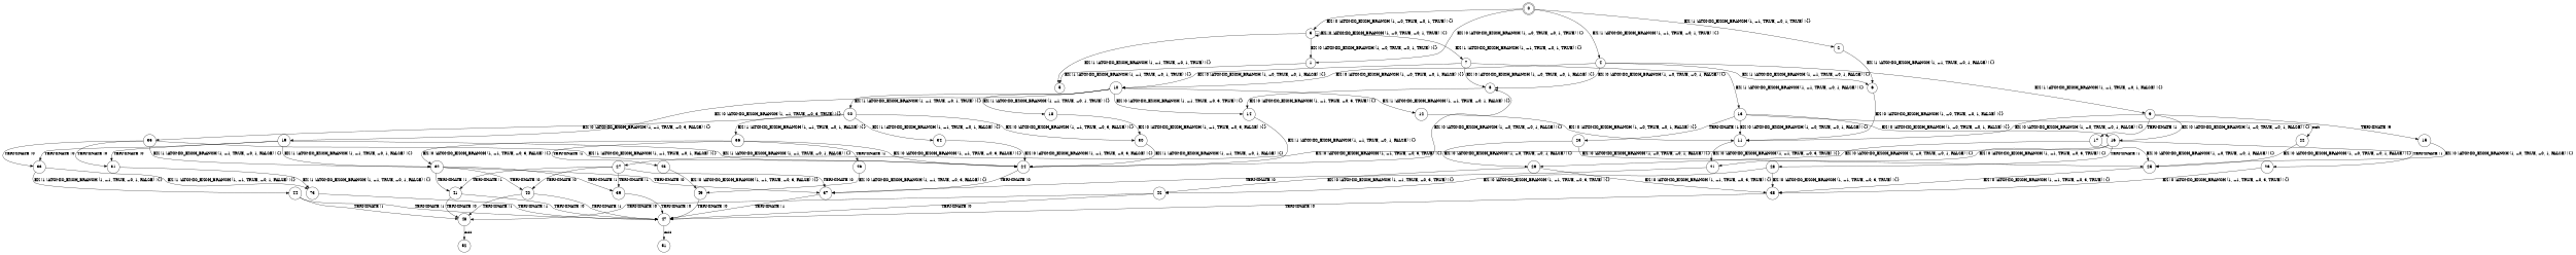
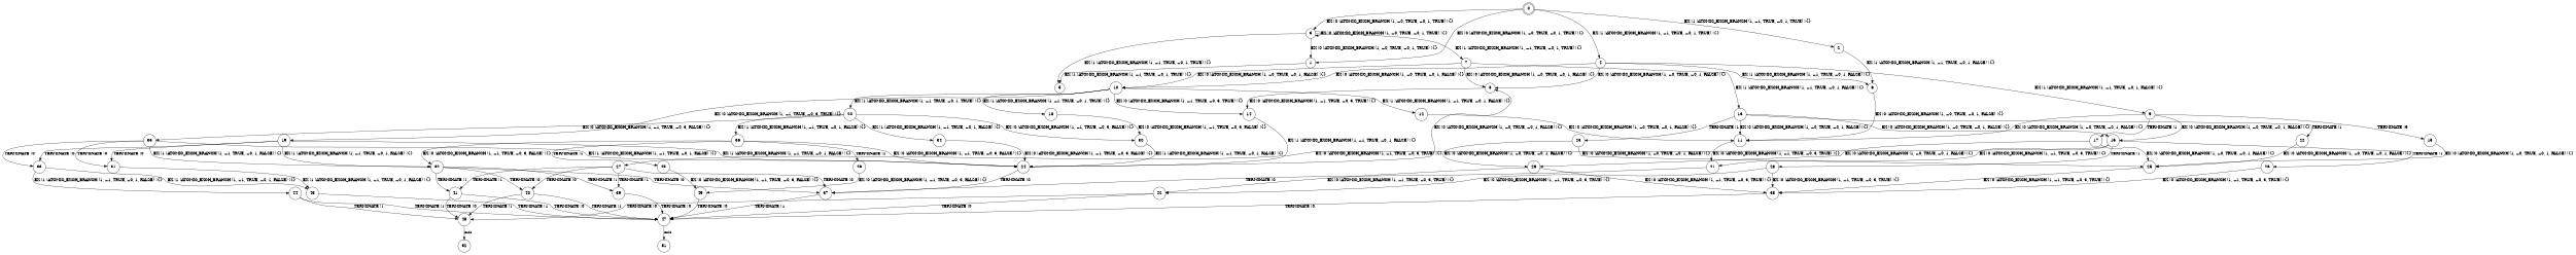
  digraph {
    node [shape=circle]
    0 [peripheries=2]
    1
    2
    3
    4
    5
    6
    7
    8
    9
    10
    11
    13
    14
    15
    16
    17
    12
    18
    19
    20
    21
    22
    23
    24
    25
    26
    27
    28
    29
    30
    31
    32
    33
    34
    35
    36
    37
    38
    39
    40
    41
    42
-   43 [label=73]
+   43
    44
    45
    46
    47
    48
    49
    51
    52
    0 -> 1 [label="EX !0 !ATOMIC_EXCH_BRANCH (1, +0, TRUE, +0, 1, TRUE) !{}"]
    0 -> 2 [label="EX !1 !ATOMIC_EXCH_BRANCH (1, +1, TRUE, +0, 1, TRUE) !{}"]
    0 -> 3 [label="EX !0 !ATOMIC_EXCH_BRANCH (1, +0, TRUE, +0, 1, TRUE) !{}"]
    0 -> 4 [label="EX !1 !ATOMIC_EXCH_BRANCH (1, +1, TRUE, +0, 1, TRUE) !{}"]
    1 -> 5 [label="EX !1 !ATOMIC_EXCH_BRANCH (1, +1, TRUE, +0, 1, TRUE) !{}"]
    2 -> 6 [label="EX !1 !ATOMIC_EXCH_BRANCH (1, +1, TRUE, +0, 1, FALSE) !{}"]
    3 -> 1 [label="EX !0 !ATOMIC_EXCH_BRANCH (1, +0, TRUE, +0, 1, TRUE) !{}"]
    3 -> 3 [label="EX !0 !ATOMIC_EXCH_BRANCH (1, +0, TRUE, +0, 1, TRUE) !{}"]
    3 -> 5 [label="EX !1 !ATOMIC_EXCH_BRANCH (1, +1, TRUE, +0, 1, TRUE) !{}"]
    3 -> 7 [label="EX !1 !ATOMIC_EXCH_BRANCH (1, +1, TRUE, +0, 1, TRUE) !{}"]
    4 -> 6 [label="EX !1 !ATOMIC_EXCH_BRANCH (1, +1, TRUE, +0, 1, FALSE) !{}"]
    4 -> 8 [label="EX !0 !ATOMIC_EXCH_BRANCH (1, +0, TRUE, +0, 1, FALSE) !{}"]
    4 -> 9 [label="EX !1 !ATOMIC_EXCH_BRANCH (1, +1, TRUE, +0, 1, FALSE) !{}"]
    4 -> 10 [label="EX !0 !ATOMIC_EXCH_BRANCH (1, +0, TRUE, +0, 1, FALSE) !{}"]
    6 -> 11 [label="EX !0 !ATOMIC_EXCH_BRANCH (1, +0, TRUE, +0, 1, FALSE) !{}"]
    7 -> 8 [label="EX !0 !ATOMIC_EXCH_BRANCH (1, +0, TRUE, +0, 1, FALSE) !{}"]
    7 -> 10 [label="EX !0 !ATOMIC_EXCH_BRANCH (1, +0, TRUE, +0, 1, FALSE) !{}"]
    7 -> 13 [label="EX !1 !ATOMIC_EXCH_BRANCH (1, +1, TRUE, +0, 1, FALSE) !{}"]
    8 -> 14 [label="EX !0 !ATOMIC_EXCH_BRANCH (1, +1, TRUE, +0, 3, TRUE) !{}"]
    9 -> 11 [label="EX !0 !ATOMIC_EXCH_BRANCH (1, +0, TRUE, +0, 1, FALSE) !{}"]
    9 -> 15 [label="TERMINATE !9"]
    9 -> 16 [label="EX !0 !ATOMIC_EXCH_BRANCH (1, +0, TRUE, +0, 1, FALSE) !{}"]
    9 -> 17 [label="TERMINATE !1"]
    10 -> 14 [label="EX !0 !ATOMIC_EXCH_BRANCH (1, +1, TRUE, +0, 3, TRUE) !{}"]
    10 -> 12 [label="EX !1 !ATOMIC_EXCH_BRANCH (1, +1, TRUE, +0, 1, FALSE) !{}"]
    10 -> 18 [label="EX !1 !ATOMIC_EXCH_BRANCH (1, +1, TRUE, +0, 1, TRUE) !{}"]
    10 -> 19 [label="EX !0 !ATOMIC_EXCH_BRANCH (1, +1, TRUE, +0, 3, TRUE) !{}"]
    10 -> 20 [label="EX !1 !ATOMIC_EXCH_BRANCH (1, +1, TRUE, +0, 1, TRUE) !{}"]
    11 -> 21 [label="EX !0 !ATOMIC_EXCH_BRANCH (1, +1, TRUE, +0, 3, TRUE) !{}"]
    13 -> 11 [label="EX !0 !ATOMIC_EXCH_BRANCH (1, +0, TRUE, +0, 1, FALSE) !{}"]
    13 -> 16 [label="EX !0 !ATOMIC_EXCH_BRANCH (1, +0, TRUE, +0, 1, FALSE) !{}"]
-   13 -> 22 [label=exit]
+   13 -> 22 [label="TERMINATE !1"]
    13 -> 23 [label="TERMINATE !1"]
    14 -> 24 [label="EX !1 !ATOMIC_EXCH_BRANCH (1, +1, TRUE, +0, 1, FALSE) !{}"]
    15 -> 25 [label="EX !0 !ATOMIC_EXCH_BRANCH (1, +0, TRUE, +0, 1, FALSE) !{}"]
    16 -> 21 [label="EX !0 !ATOMIC_EXCH_BRANCH (1, +1, TRUE, +0, 3, TRUE) !{}"]
    16 -> 26 [label="TERMINATE !1"]
    16 -> 27 [label="EX !0 !ATOMIC_EXCH_BRANCH (1, +1, TRUE, +0, 3, TRUE) !{}"]
    16 -> 28 [label="TERMINATE !1"]
    17 -> 25 [label="EX !0 !ATOMIC_EXCH_BRANCH (1, +0, TRUE, +0, 1, FALSE) !{}"]
    17 -> 29 [label="EX !0 !ATOMIC_EXCH_BRANCH (1, +0, TRUE, +0, 1, FALSE) !{}"]
    12 -> 11 [label="EX !0 !ATOMIC_EXCH_BRANCH (1, +0, TRUE, +0, 1, FALSE) !{}"]
    18 -> 30 [label="EX !0 !ATOMIC_EXCH_BRANCH (1, +1, TRUE, +0, 3, FALSE) !{}"]
    19 -> 24 [label="EX !1 !ATOMIC_EXCH_BRANCH (1, +1, TRUE, +0, 1, FALSE) !{}"]
    19 -> 31 [label="TERMINATE !0"]
    19 -> 32 [label="EX !1 !ATOMIC_EXCH_BRANCH (1, +1, TRUE, +0, 1, FALSE) !{}"]
    19 -> 33 [label="TERMINATE !0"]
    20 -> 30 [label="EX !0 !ATOMIC_EXCH_BRANCH (1, +1, TRUE, +0, 3, FALSE) !{}"]
    20 -> 34 [label="EX !1 !ATOMIC_EXCH_BRANCH (1, +1, TRUE, +0, 1, FALSE) !{}"]
    20 -> 35 [label="EX !0 !ATOMIC_EXCH_BRANCH (1, +1, TRUE, +0, 3, FALSE) !{}"]
    20 -> 36 [label="EX !1 !ATOMIC_EXCH_BRANCH (1, +1, TRUE, +0, 1, FALSE) !{}"]
    21 -> 37 [label="TERMINATE !0"]
    22 -> 25 [label="EX !0 !ATOMIC_EXCH_BRANCH (1, +0, TRUE, +0, 1, FALSE) !{}"]
    23 -> 25 [label="EX !0 !ATOMIC_EXCH_BRANCH (1, +0, TRUE, +0, 1, FALSE) !{}"]
    23 -> 29 [label="EX !0 !ATOMIC_EXCH_BRANCH (1, +0, TRUE, +0, 1, FALSE) !{}"]
    24 -> 8 [label="EX !0 !ATOMIC_EXCH_BRANCH (1, +0, TRUE, +0, 1, FALSE) !{}"]
    24 -> 37 [label="TERMINATE !0"]
    25 -> 38 [label="EX !0 !ATOMIC_EXCH_BRANCH (1, +1, TRUE, +0, 3, TRUE) !{}"]
    26 -> 38 [label="EX !0 !ATOMIC_EXCH_BRANCH (1, +1, TRUE, +0, 3, TRUE) !{}"]
    27 -> 37 [label="TERMINATE !0"]
    27 -> 39 [label="TERMINATE !1"]
    27 -> 40 [label="TERMINATE !0"]
    27 -> 41 [label="TERMINATE !1"]
    28 -> 38 [label="EX !0 !ATOMIC_EXCH_BRANCH (1, +1, TRUE, +0, 3, TRUE) !{}"]
    28 -> 42 [label="EX !0 !ATOMIC_EXCH_BRANCH (1, +1, TRUE, +0, 3, TRUE) !{}"]
    29 -> 38 [label="EX !0 !ATOMIC_EXCH_BRANCH (1, +1, TRUE, +0, 3, TRUE) !{}"]
    29 -> 42 [label="EX !0 !ATOMIC_EXCH_BRANCH (1, +1, TRUE, +0, 3, TRUE) !{}"]
    30 -> 24 [label="EX !1 !ATOMIC_EXCH_BRANCH (1, +1, TRUE, +0, 1, FALSE) !{}"]
    31 -> 43 [label="EX !1 !ATOMIC_EXCH_BRANCH (1, +1, TRUE, +0, 1, FALSE) !{}"]
    32 -> 37 [label="TERMINATE !0"]
    32 -> 39 [label="TERMINATE !1"]
    32 -> 40 [label="TERMINATE !0"]
    32 -> 41 [label="TERMINATE !1"]
    33 -> 43 [label="EX !1 !ATOMIC_EXCH_BRANCH (1, +1, TRUE, +0, 1, FALSE) !{}"]
    33 -> 44 [label="EX !1 !ATOMIC_EXCH_BRANCH (1, +1, TRUE, +0, 1, FALSE) !{}"]
    34 -> 24 [label="EX !0 !ATOMIC_EXCH_BRANCH (1, +1, TRUE, +0, 3, FALSE) !{}"]
    35 -> 24 [label="EX !1 !ATOMIC_EXCH_BRANCH (1, +1, TRUE, +0, 1, FALSE) !{}"]
    35 -> 31 [label="TERMINATE !0"]
    35 -> 32 [label="EX !1 !ATOMIC_EXCH_BRANCH (1, +1, TRUE, +0, 1, FALSE) !{}"]
    35 -> 33 [label="TERMINATE !0"]
    36 -> 24 [label="EX !0 !ATOMIC_EXCH_BRANCH (1, +1, TRUE, +0, 3, FALSE) !{}"]
    36 -> 32 [label="EX !0 !ATOMIC_EXCH_BRANCH (1, +1, TRUE, +0, 3, FALSE) !{}"]
    36 -> 45 [label="TERMINATE !1"]
    36 -> 46 [label="TERMINATE !1"]
    37 -> 47 [label="TERMINATE !1"]
    38 -> 47 [label="TERMINATE !0"]
    39 -> 47 [label="TERMINATE !0"]
    40 -> 47 [label="TERMINATE !1"]
    40 -> 48 [label="TERMINATE !1"]
    41 -> 47 [label="TERMINATE !0"]
    41 -> 48 [label="TERMINATE !0"]
    42 -> 47 [label="TERMINATE !0"]
    42 -> 48 [label="TERMINATE !0"]
    43 -> 47 [label="TERMINATE !1"]
    44 -> 47 [label="TERMINATE !1"]
    44 -> 48 [label="TERMINATE !1"]
    45 -> 49 [label="EX !0 !ATOMIC_EXCH_BRANCH (1, +1, TRUE, +0, 3, FALSE) !{}"]
    46 -> 49 [label="EX !0 !ATOMIC_EXCH_BRANCH (1, +1, TRUE, +0, 3, FALSE) !{}"]
    47 -> 51 [label=exit]
    48 -> 52 [label=exit]
    49 -> 47 [label="TERMINATE !0"]
  }
